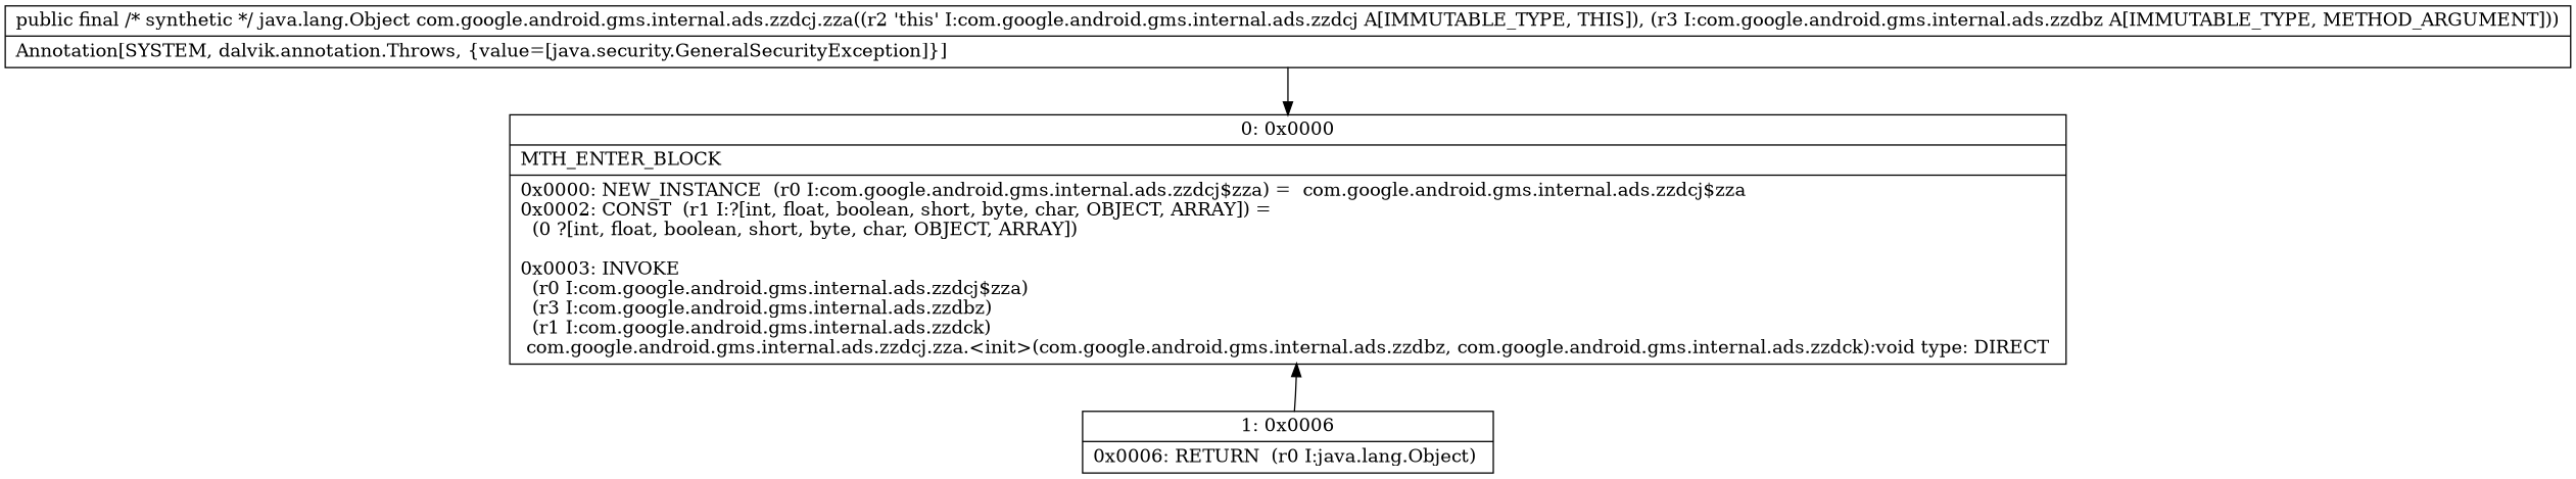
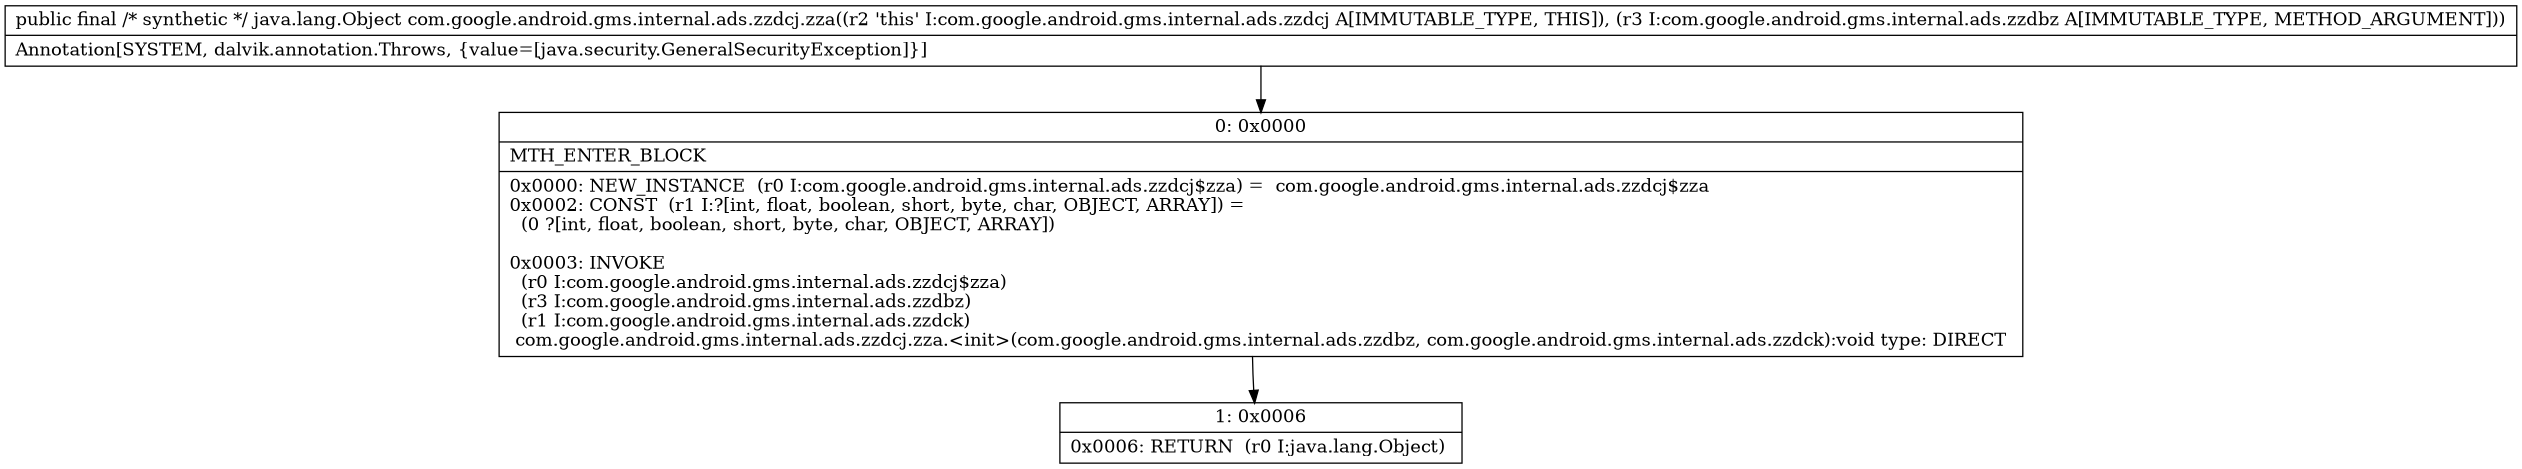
  digraph {
    node [shape=record]
    n1 [label="{0\:\ 0x0000|MTH_ENTER_BLOCK\l|0x0000: NEW_INSTANCE  (r0 I:com.google.android.gms.internal.ads.zzdcj$zza) =  com.google.android.gms.internal.ads.zzdcj$zza \l0x0002: CONST  (r1 I:?[int, float, boolean, short, byte, char, OBJECT, ARRAY]) = \l  (0 ?[int, float, boolean, short, byte, char, OBJECT, ARRAY])\l \l0x0003: INVOKE  \l  (r0 I:com.google.android.gms.internal.ads.zzdcj$zza)\l  (r3 I:com.google.android.gms.internal.ads.zzdbz)\l  (r1 I:com.google.android.gms.internal.ads.zzdck)\l com.google.android.gms.internal.ads.zzdcj.zza.\<init\>(com.google.android.gms.internal.ads.zzdbz, com.google.android.gms.internal.ads.zzdck):void type: DIRECT \l}"]
    n2 [label="{1\:\ 0x0006|0x0006: RETURN  (r0 I:java.lang.Object) \l}"]
    n3 [label="{public final \/* synthetic *\/ java.lang.Object com.google.android.gms.internal.ads.zzdcj.zza((r2 'this' I:com.google.android.gms.internal.ads.zzdcj A[IMMUTABLE_TYPE, THIS]), (r3 I:com.google.android.gms.internal.ads.zzdbz A[IMMUTABLE_TYPE, METHOD_ARGUMENT]))  | Annotation[SYSTEM, dalvik.annotation.Throws, \{value=[java.security.GeneralSecurityException]\}]\l}"]
-   n2 -> n1
+   n1 -> n2
    n3 -> n1
  }
